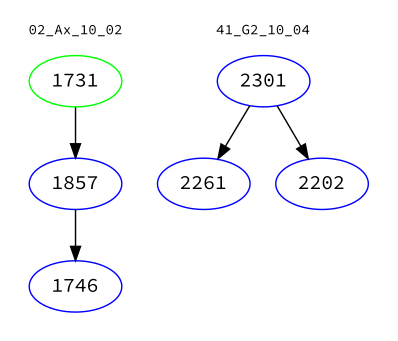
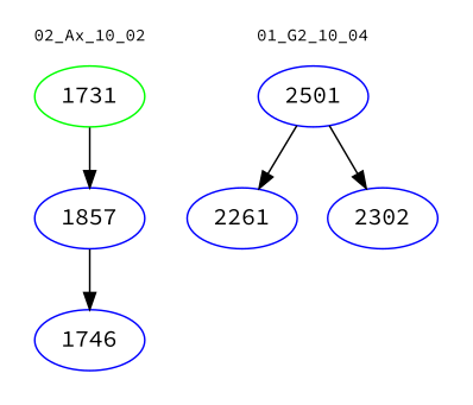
  digraph {
    fontname="Source Code Pro"
    node [color=blue fontname="Source Code Pro"]
    edge [color=black fontname="Source Code Pro"]
    n1 [label=1857]
    n2 [color=green label=1731]
    n3 [label=1746]
-   n4 [label=2301]
+   n4 [label=2501]
    n5 [label=2261]
-   n6 [label=2202]
+   n6 [label=2302]
    subgraph cluster_1 {
      color=white
      fontsize=10
      label="02_Ax_10_02"
      n1
      n2
      n3
    }
    subgraph cluster_2 {
      color=white
      fontsize=10
-     label="41_G2_10_04"
+     label="01_G2_10_04"
      n4
      n5
      n6
    }
    n1 -> n3
    n2 -> n1
    n4 -> n5
    n4 -> n6
  }
